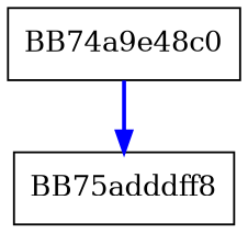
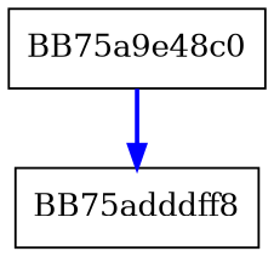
  digraph {
    splines=ortho
    node [shape=box]
-   BB75a9e48c0 [label=BB74a9e48c0]
+   BB75a9e48c0
    BB75adddff8
    BB75a9e48c0 -> BB75adddff8 [color=blue style=bold]
  }
